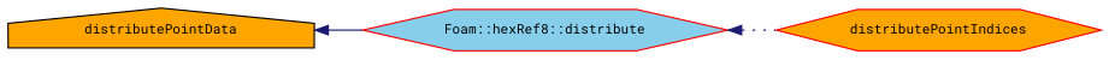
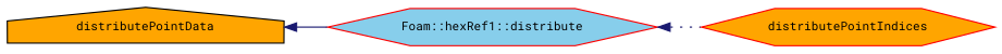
  digraph {
    fontname="Roboto Mono"
    rankdir=LR
    node [color=red fillcolor=orange fontname="Roboto Mono" fontsize=10 shape=hexagon style=filled]
    edge [color=midnightblue dir=back fontname="Roboto Mono" fontsize=10 labelfontname=FreeSans labelfontsize=10]
    n1 [color=black fontcolor=black height=0.2 label=distributePointData shape=house width=0.4]
-   n2 [fillcolor=skyblue height=0.2 label="Foam::hexRef8::distribute" width=0.4]
+   n2 [fillcolor=skyblue height=0.2 label="Foam::hexRef1::distribute" width=0.4]
    n3 [height=0.2 label=distributePointIndices width=0.4]
    n1 -> n2 [style=solid]
    n2 -> n3 [style=dotted]
  }
